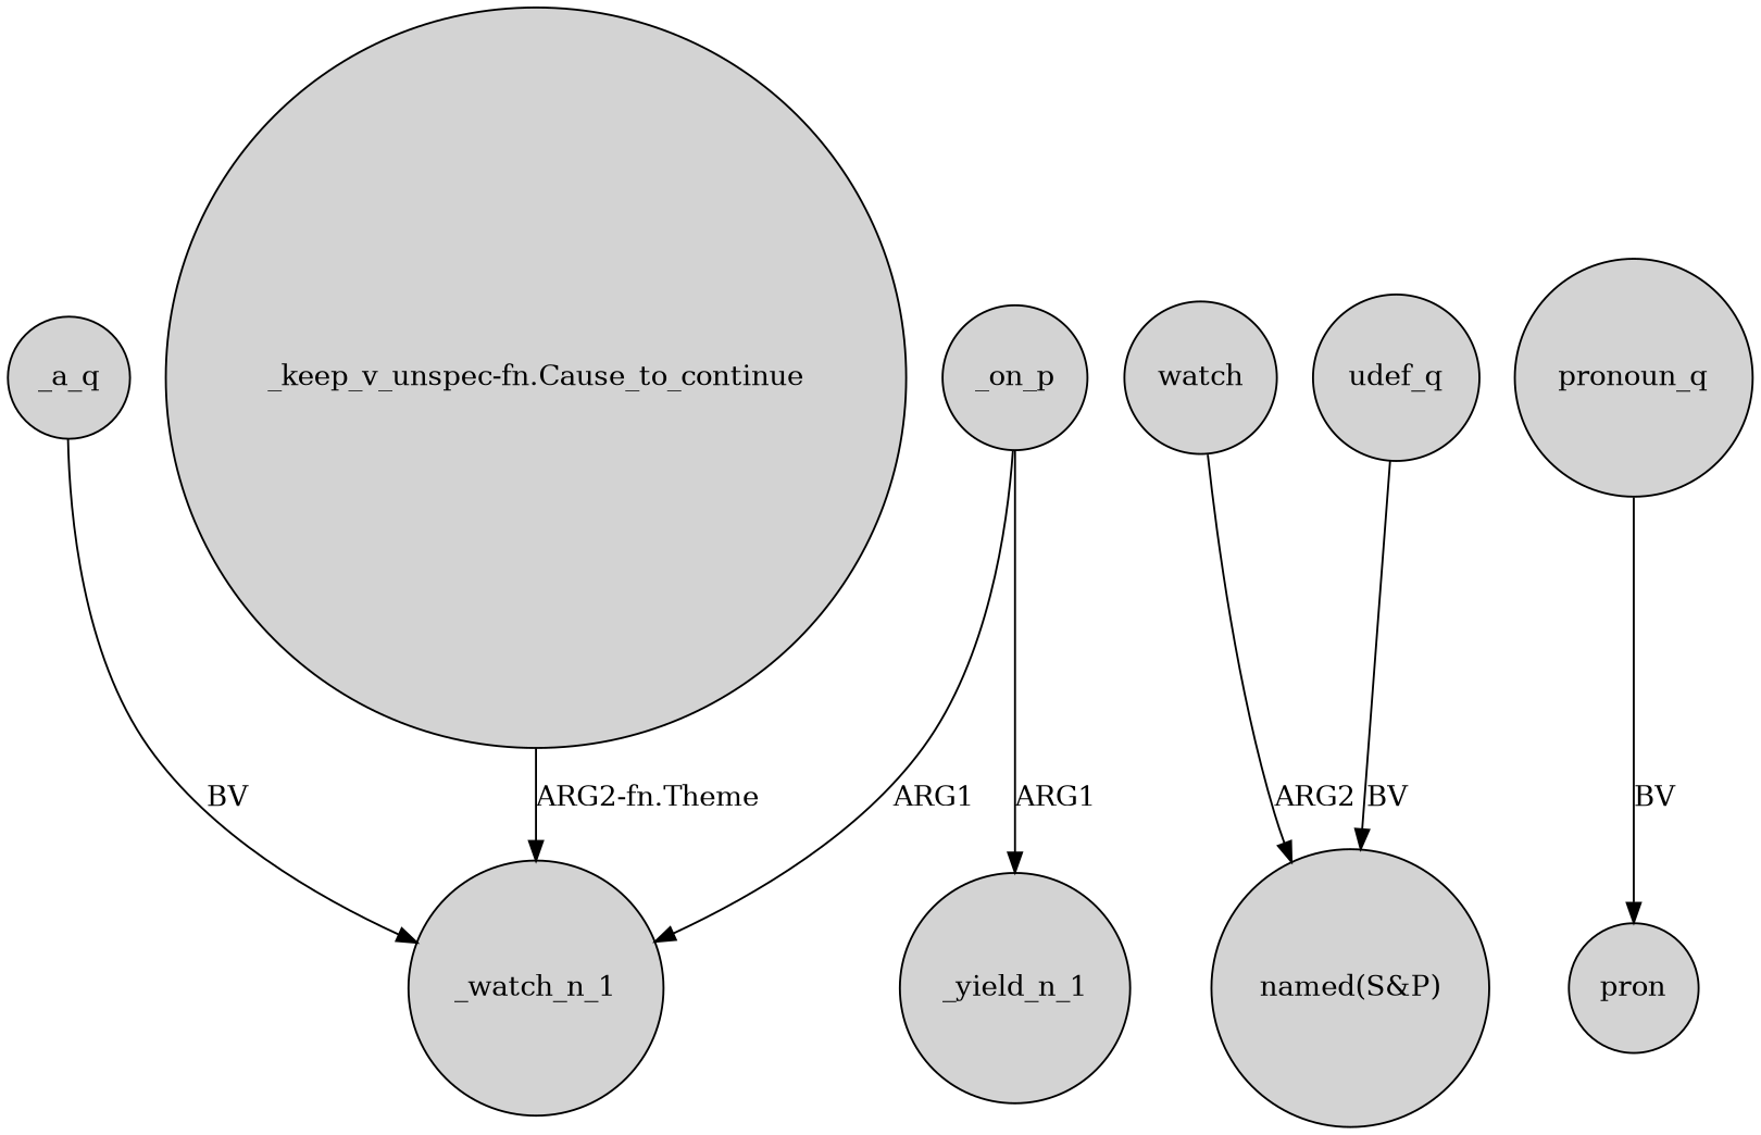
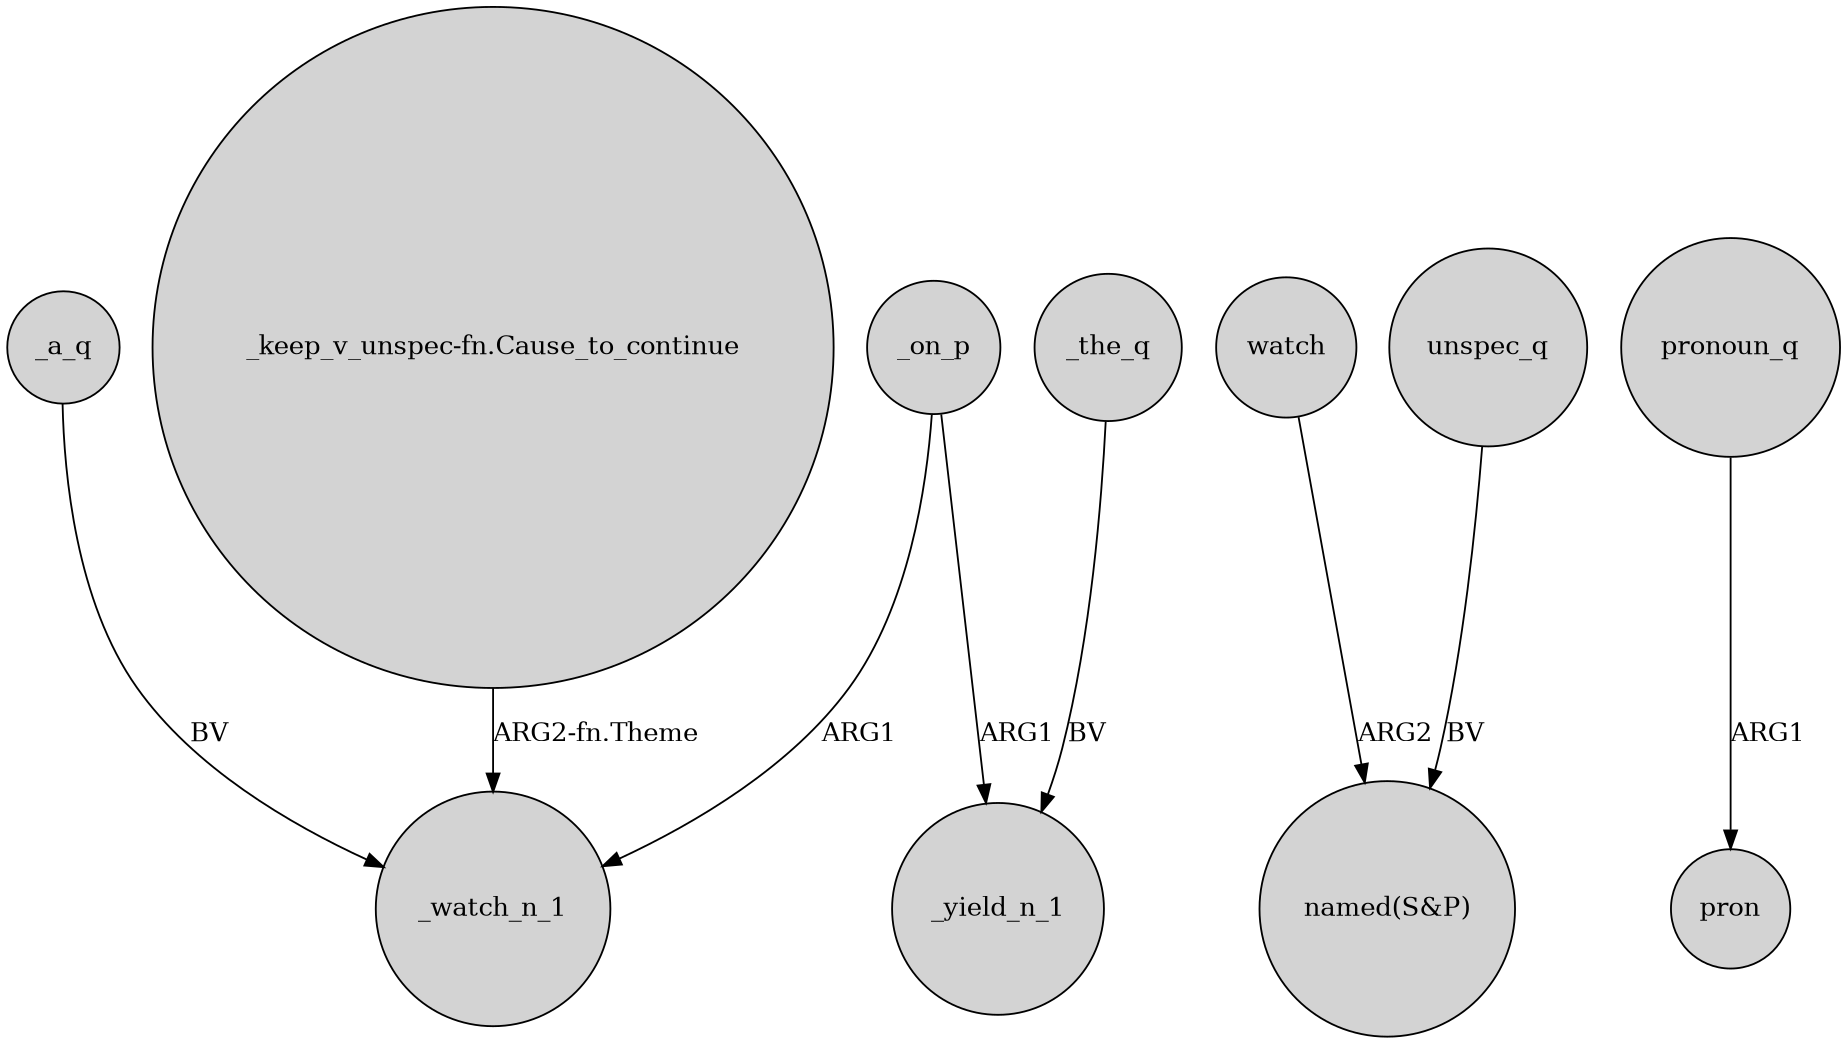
  digraph {
    fontname="DejaVu Serif"
    node [fontname="DejaVu Serif" shape=circle style=filled]
    edge [fontname="DejaVu Serif"]
    _a_q
    _watch_n_1
+   _the_q
    _yield_n_1
    "_keep_v_unspec-fn.Cause_to_continue"
    n6 [label=watch]
    "named(S&P)"
-   udef_q
+   udef_q [label=unspec_q]
    _on_p
    pronoun_q
    pron
    _a_q -> _watch_n_1 [label=BV]
+   _the_q -> _yield_n_1 [label=BV]
    "_keep_v_unspec-fn.Cause_to_continue" -> _watch_n_1 [label="ARG2-fn.Theme"]
    n6 -> "named(S&P)" [label=ARG2]
    udef_q -> "named(S&P)" [label=BV]
    _on_p -> _watch_n_1 [label=ARG1]
    _on_p -> _yield_n_1 [label=ARG1]
-   pronoun_q -> pron [label=BV]
+   pronoun_q -> pron [label=ARG1]
  }
